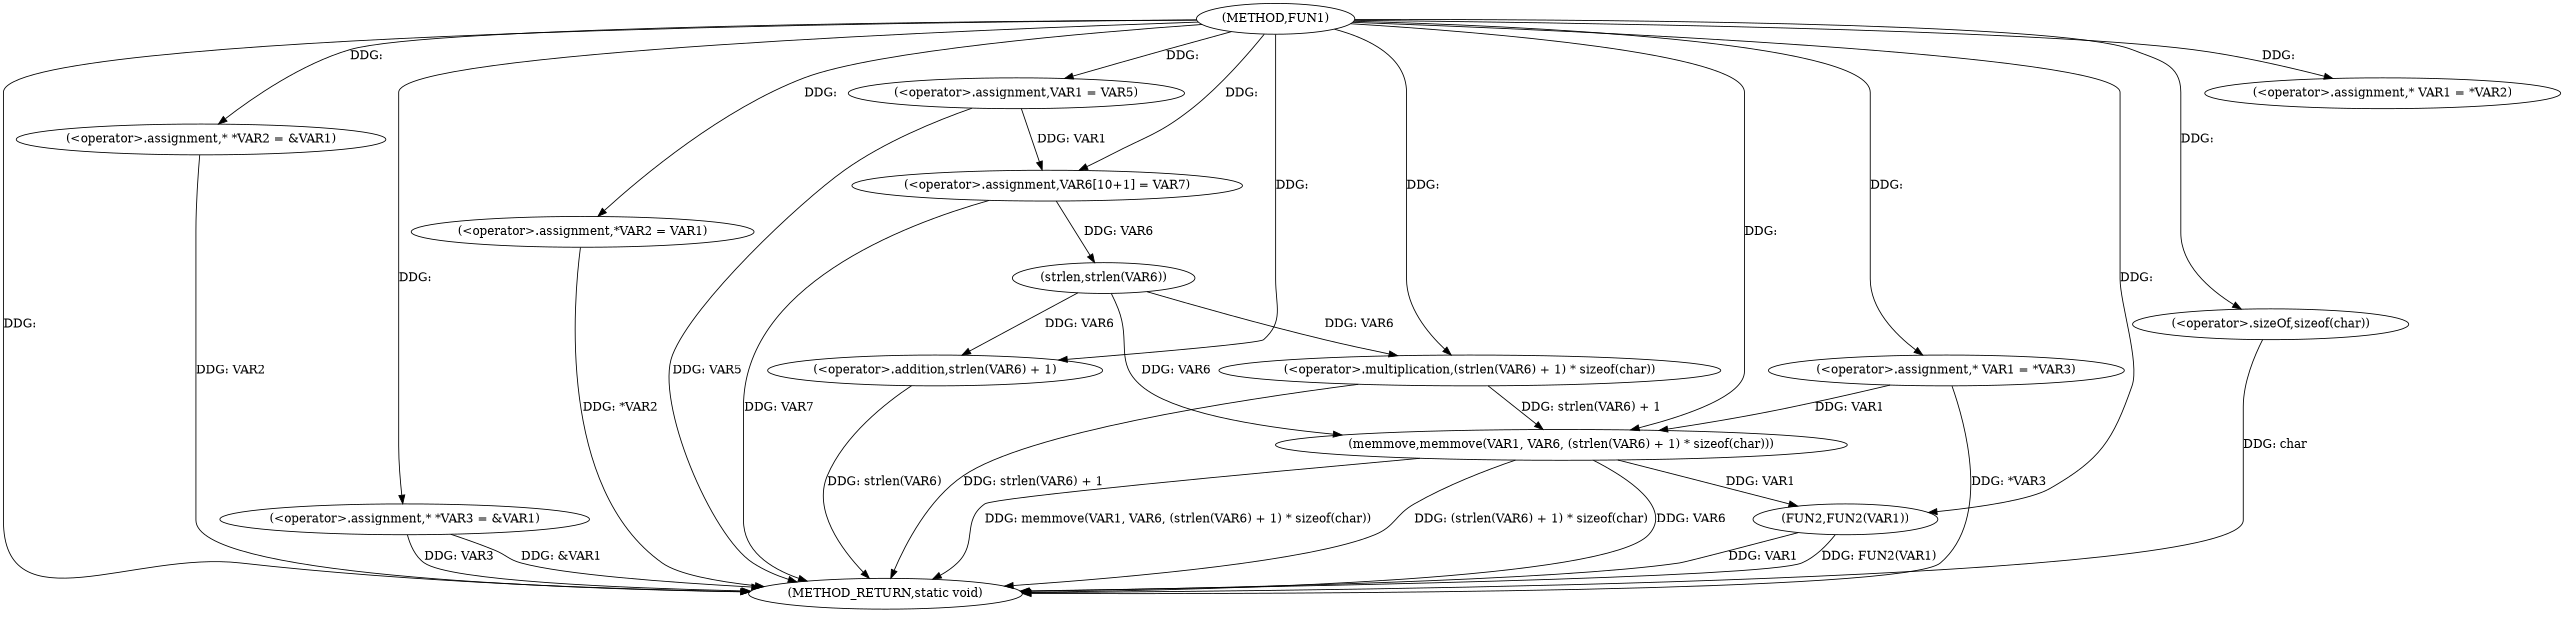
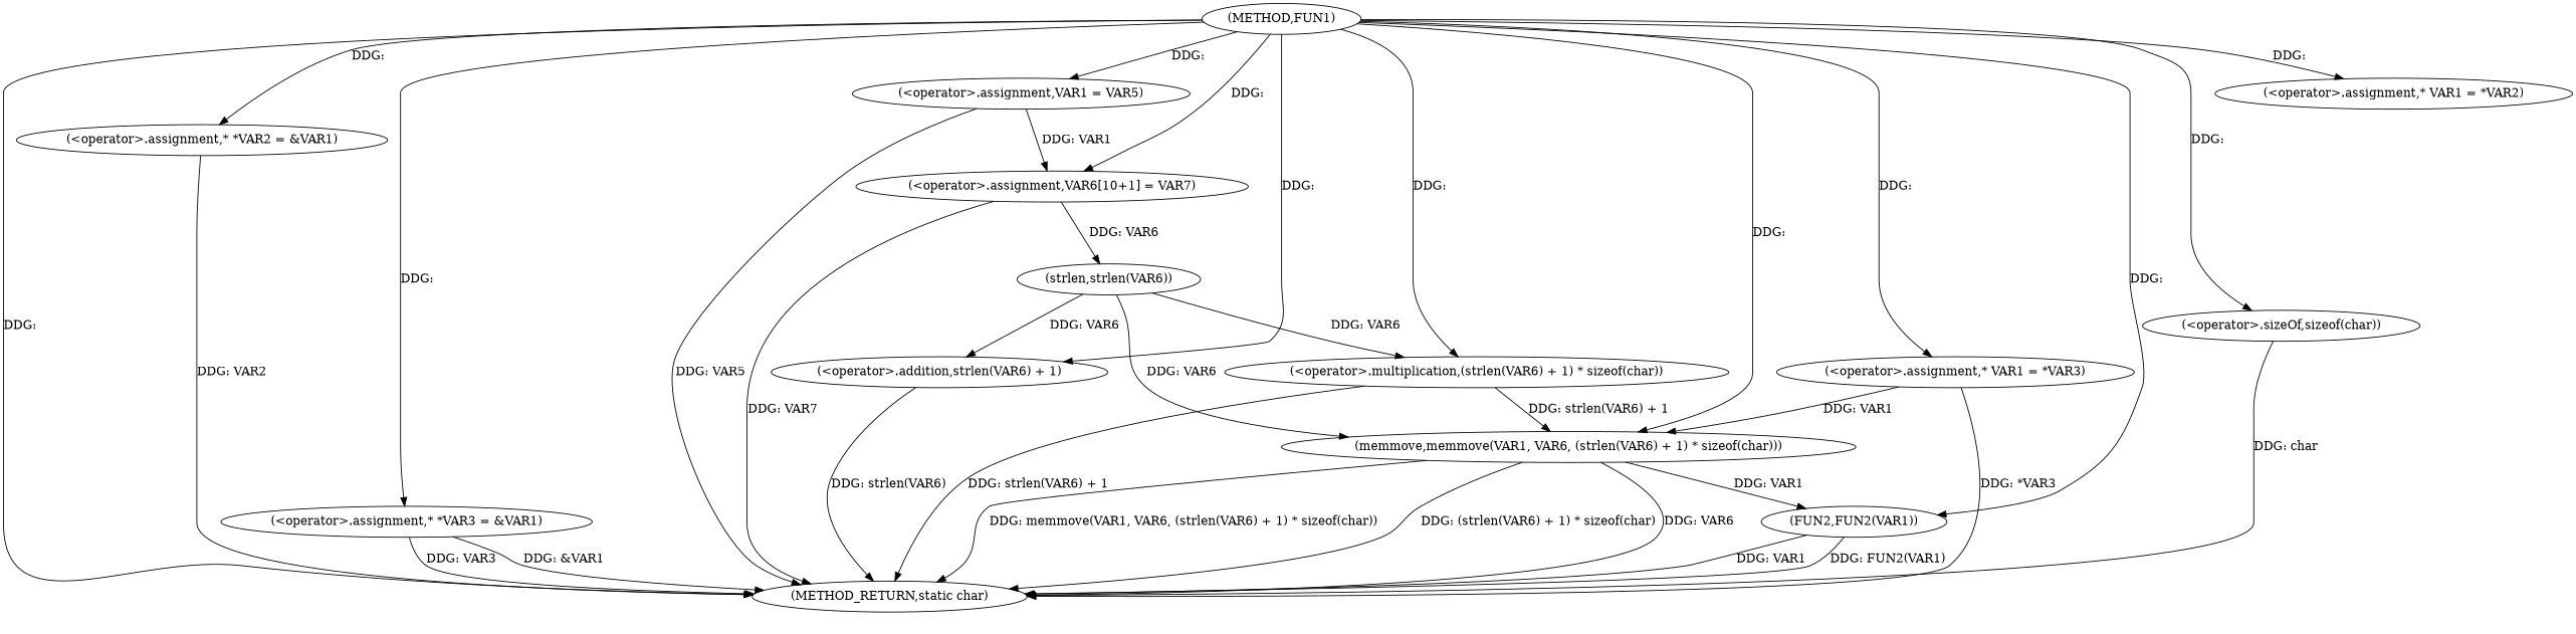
  digraph {
    n1 [label="(METHOD,FUN1)"]
    n2 [label="(<operator>.assignment,* *VAR2 = &VAR1)"]
    n3 [label="(<operator>.assignment,* *VAR3 = &VAR1)"]
    n4 [label="(<operator>.assignment,* VAR1 = *VAR2)"]
    n5 [label="(<operator>.assignment,VAR1 = VAR5)"]
-   n6 [label="(<operator>.assignment,*VAR2 = VAR1)"]
    n7 [label="(<operator>.assignment,* VAR1 = *VAR3)"]
    n8 [label="(<operator>.assignment,VAR6[10+1] = VAR7)"]
    n9 [label="(memmove,memmove(VAR1, VAR6, (strlen(VAR6) + 1) * sizeof(char)))"]
    n10 [label="(<operator>.multiplication,(strlen(VAR6) + 1) * sizeof(char))"]
    n11 [label="(<operator>.addition,strlen(VAR6) + 1)"]
    n12 [label="(<operator>.sizeOf,sizeof(char))"]
    n13 [label="(FUN2,FUN2(VAR1))"]
-   n14 [label="(METHOD_RETURN,static void)"]
+   n14 [label="(METHOD_RETURN,static char)"]
    n15 [label="(strlen,strlen(VAR6))"]
    n1 -> n2 [label="DDG: "]
    n1 -> n3 [label="DDG: "]
    n1 -> n4 [label="DDG: "]
    n1 -> n5 [label="DDG: "]
-   n1 -> n6 [label="DDG: "]
    n1 -> n7 [label="DDG: "]
    n1 -> n8 [label="DDG: "]
    n1 -> n9 [label="DDG: "]
    n1 -> n10 [label="DDG: "]
    n1 -> n11 [label="DDG: "]
    n1 -> n12 [label="DDG: "]
    n1 -> n13 [label="DDG: "]
    n1 -> n14 [label="DDG: "]
    n2 -> n14 [label="DDG: VAR2"]
    n3 -> n14 [label="DDG: VAR3"]
    n3 -> n14 [label="DDG: &VAR1"]
    n5 -> n8 [label="DDG: VAR1"]
    n5 -> n14 [label="DDG: VAR5"]
-   n6 -> n14 [label="DDG: *VAR2"]
    n7 -> n9 [label="DDG: VAR1"]
    n7 -> n14 [label="DDG: *VAR3"]
    n8 -> n14 [label="DDG: VAR7"]
    n8 -> n15 [label="DDG: VAR6"]
    n9 -> n13 [label="DDG: VAR1"]
    n9 -> n14 [label="DDG: (strlen(VAR6) + 1) * sizeof(char)"]
    n9 -> n14 [label="DDG: VAR6"]
    n9 -> n14 [label="DDG: memmove(VAR1, VAR6, (strlen(VAR6) + 1) * sizeof(char))"]
    n10 -> n9 [label="DDG: strlen(VAR6) + 1"]
    n10 -> n14 [label="DDG: strlen(VAR6) + 1"]
    n11 -> n14 [label="DDG: strlen(VAR6)"]
    n12 -> n14 [label="DDG: char"]
    n13 -> n14 [label="DDG: VAR1"]
    n13 -> n14 [label="DDG: FUN2(VAR1)"]
    n15 -> n9 [label="DDG: VAR6"]
    n15 -> n10 [label="DDG: VAR6"]
    n15 -> n11 [label="DDG: VAR6"]
  }
